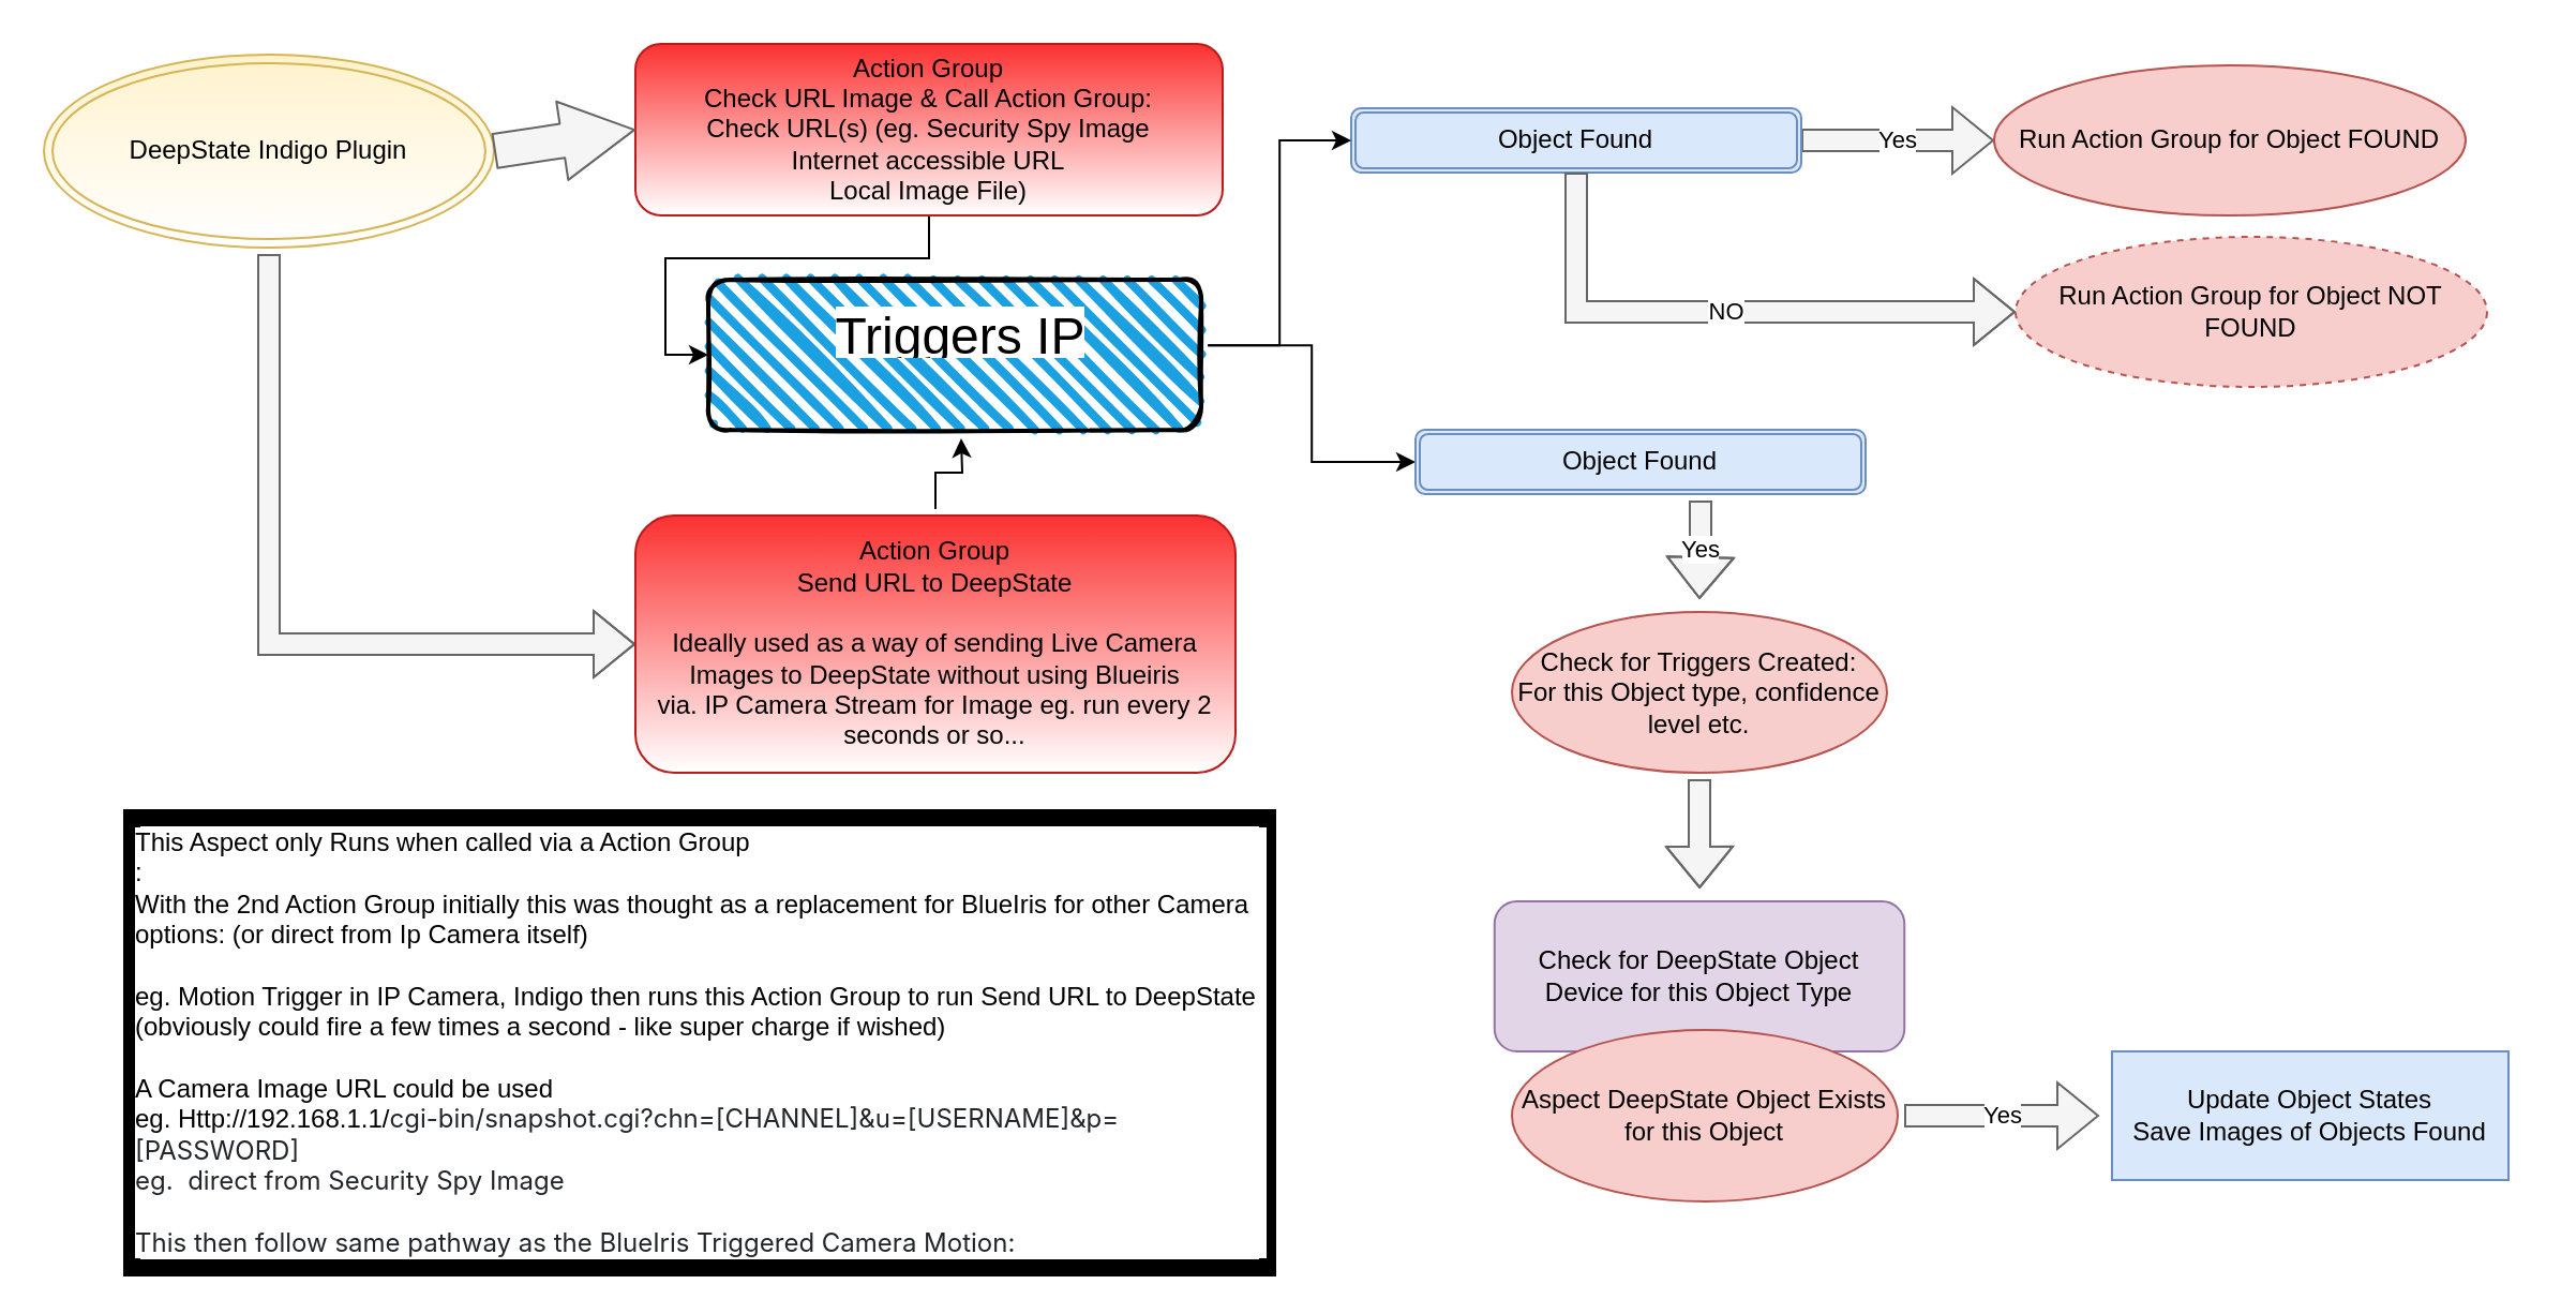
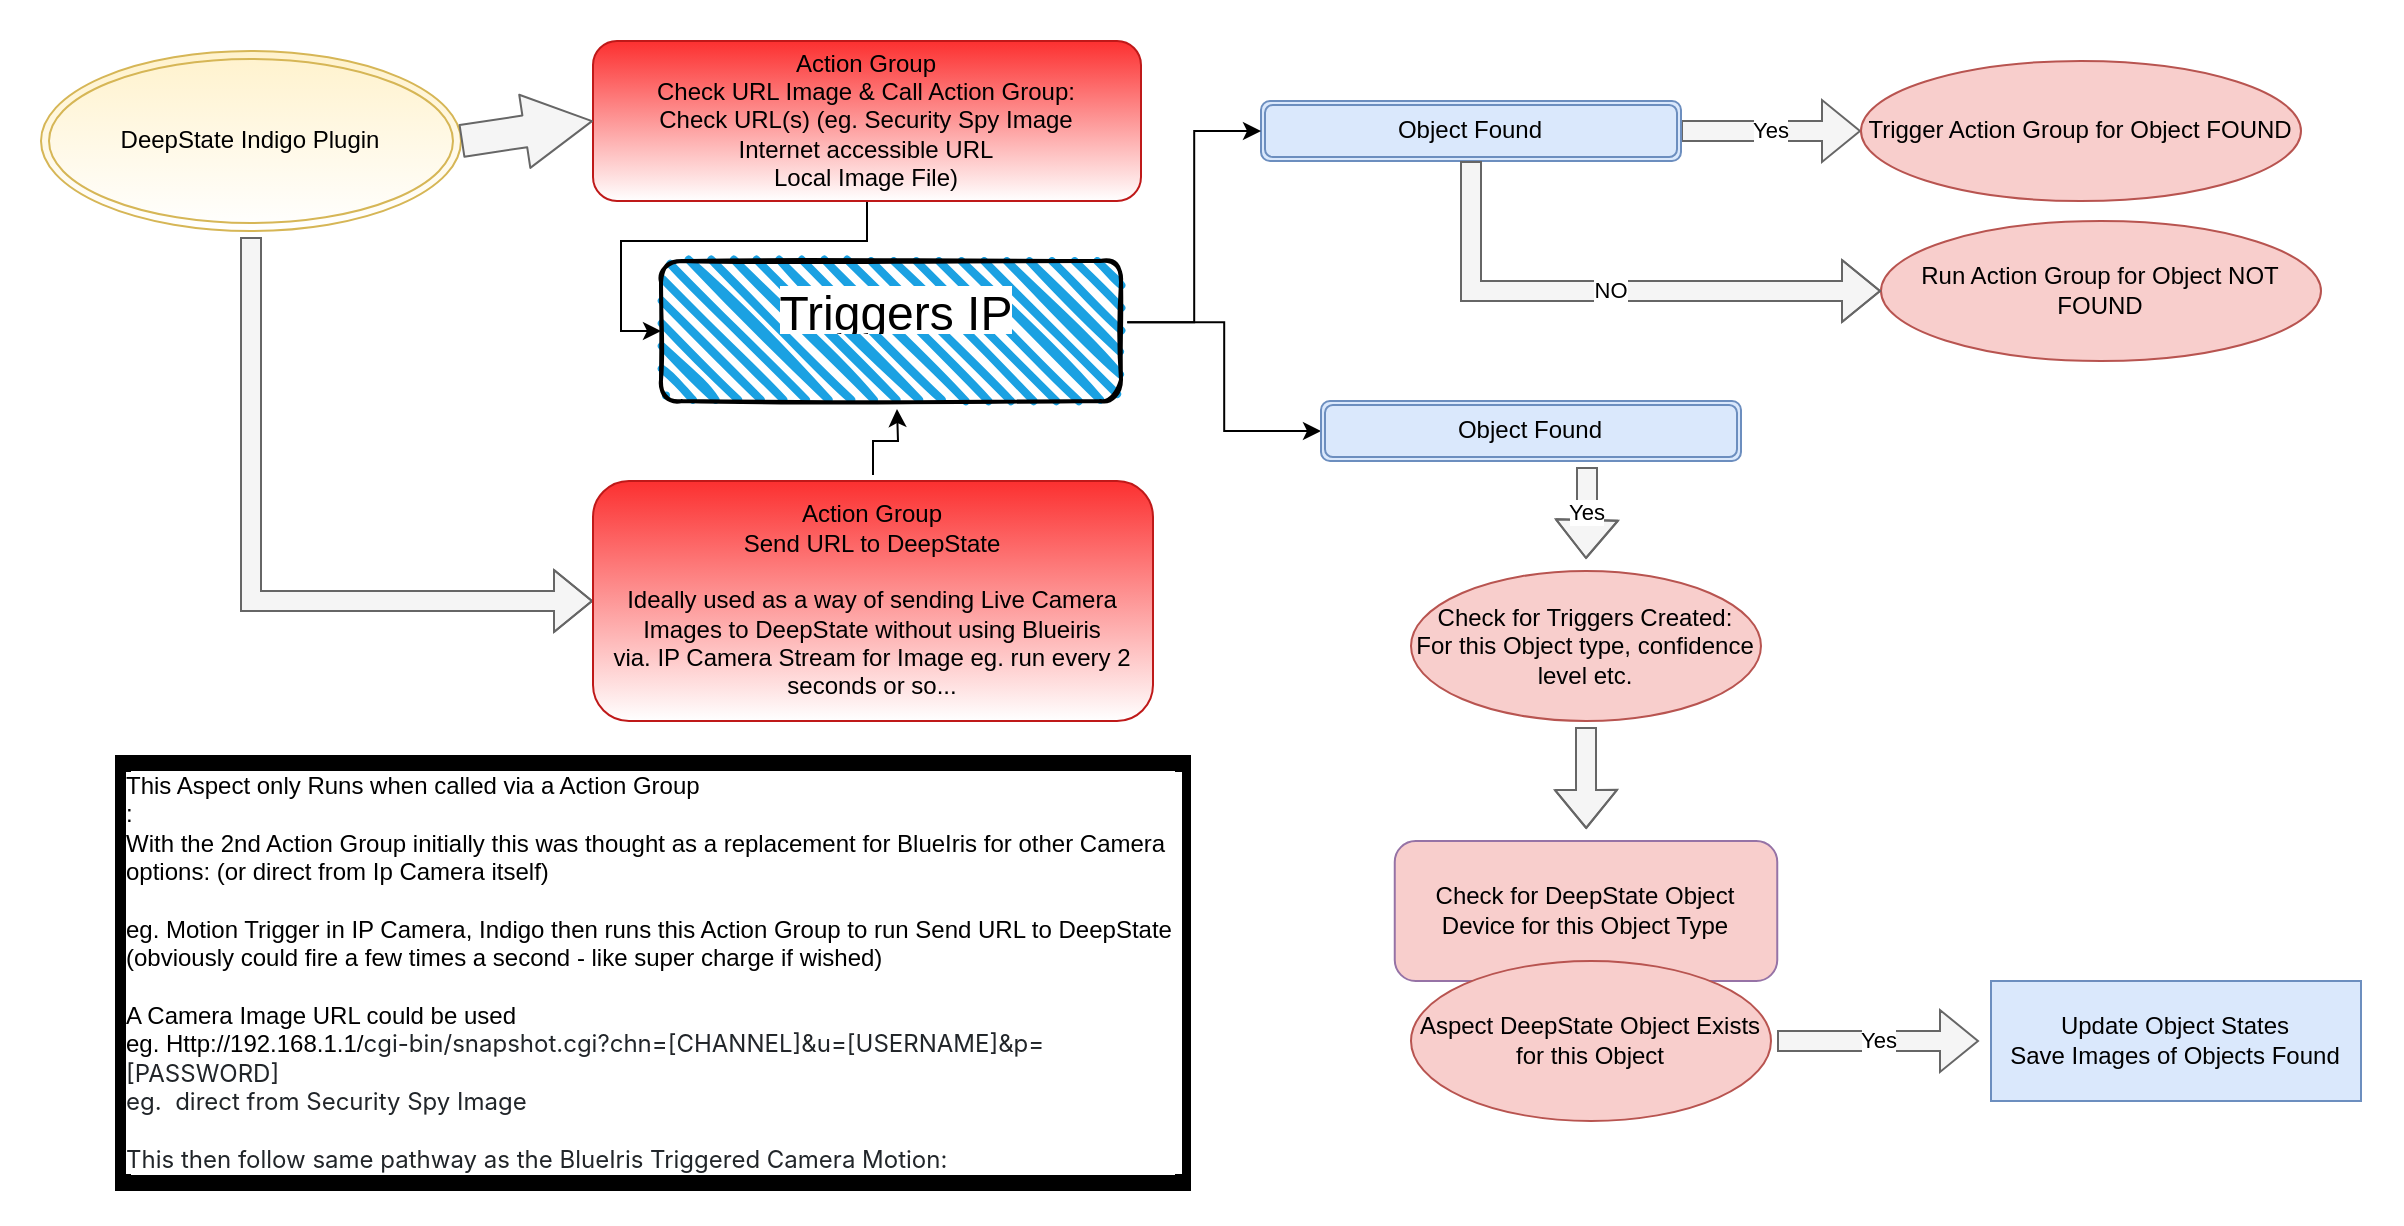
  <mxCell id="0" />
  <mxCell id="1" parent="0" />
  <mxCell id="2" value="Yes" style="edgeStyle=orthogonalEdgeStyle;shape=flexArrow;rounded=0;orthogonalLoop=1;jettySize=auto;html=1;fillColor=#f5f5f5;strokeColor=#666666;" parent="1" source="3" target="4" edge="1"><mxGeometry relative="1" as="geometry" /></mxCell>
  <mxCell id="3" value="Object Found" style="shape=ext;double=1;rounded=1;whiteSpace=wrap;html=1;fillColor=#dae8fc;strokeColor=#6c8ebf;" parent="1" vertex="1"><mxGeometry x="630" y="50" width="210" height="30" as="geometry" /></mxCell>
- <mxCell id="4" value="Run Action Group for Object FOUND" style="ellipse;whiteSpace=wrap;html=1;align=center;newEdgeStyle={&quot;edgeStyle&quot;:&quot;entityRelationEdgeStyle&quot;,&quot;startArrow&quot;:&quot;none&quot;,&quot;endArrow&quot;:&quot;none&quot;,&quot;segment&quot;:10,&quot;curved&quot;:1};treeFolding=1;treeMoving=1;fillColor=#f8cecc;strokeColor=#b85450;" parent="1" vertex="1"><mxGeometry x="930" y="30" width="220" height="70" as="geometry" /></mxCell>
+ <mxCell id="4" value="Trigger Action Group for Object FOUND" style="ellipse;whiteSpace=wrap;html=1;align=center;newEdgeStyle={&quot;edgeStyle&quot;:&quot;entityRelationEdgeStyle&quot;,&quot;startArrow&quot;:&quot;none&quot;,&quot;endArrow&quot;:&quot;none&quot;,&quot;segment&quot;:10,&quot;curved&quot;:1};treeFolding=1;treeMoving=1;fillColor=#f8cecc;strokeColor=#b85450;" parent="1" vertex="1"><mxGeometry x="930" y="30" width="220" height="70" as="geometry" /></mxCell>
  <mxCell id="5" value="" style="rounded=1;whiteSpace=wrap;html=1;strokeWidth=2;fillWeight=4;hachureGap=8;hachureAngle=45;fillColor=#1ba1e2;sketch=1;labelBackgroundColor=#ffffff;" parent="1" vertex="1"><mxGeometry x="330" y="130" width="230" height="70" as="geometry" /></mxCell>
  <mxCell id="6" style="edgeStyle=orthogonalEdgeStyle;rounded=0;orthogonalLoop=1;jettySize=auto;html=1;exitX=1;exitY=0.75;exitDx=0;exitDy=0;entryX=0;entryY=0.5;entryDx=0;entryDy=0;" edge="1" parent="1" source="8" target="3"><mxGeometry relative="1" as="geometry" /></mxCell>
  <mxCell id="7" style="edgeStyle=orthogonalEdgeStyle;rounded=0;sketch=0;orthogonalLoop=1;jettySize=auto;html=1;exitX=1;exitY=0.75;exitDx=0;exitDy=0;entryX=0;entryY=0.5;entryDx=0;entryDy=0;shadow=0;sourcePerimeterSpacing=3;targetPerimeterSpacing=6;" edge="1" parent="1" source="8" target="20"><mxGeometry relative="1" as="geometry" /></mxCell>
  <mxCell id="8" value="&lt;span style=&quot;font-size: 24px&quot;&gt;Triggers IP&lt;/span&gt;" style="text;html=1;align=center;verticalAlign=middle;whiteSpace=wrap;overflow=hidden;labelBackgroundColor=#ffffff;" parent="1" vertex="1"><mxGeometry x="333.12" y="140" width="230.01" height="27.5" as="geometry" /></mxCell>
  <mxCell id="9" value="This Aspect only Runs when called via a Action Group&lt;br&gt;:&lt;br&gt;With the 2nd Action Group initially this was thought as a replacement for BlueIris for other Camera options: (or direct from Ip Camera itself)&lt;br&gt;&lt;br&gt;eg. Motion Trigger in IP Camera, Indigo then runs this Action Group to run Send URL to DeepState&lt;br&gt;(obviously could fire a few times a second - like super charge if wished)&lt;br&gt;&lt;br&gt;A Camera Image URL could be used&lt;br&gt;&lt;font style=&quot;font-size: 12px&quot;&gt;eg. Http://192.168.1.1/&lt;font color=&quot;#212529&quot; face=&quot;-apple-system, BlinkMacSystemFont, Segoe UI, Roboto, Helvetica Neue, Arial, Noto Sans, sans-serif, Apple Color Emoji, Segoe UI Emoji, Segoe UI Symbol, Noto Color Emoji&quot;&gt;cgi-bin/snapshot.cgi?chn=[CHANNEL]&amp;amp;u=[USERNAME]&amp;amp;p=[PASSWORD]&lt;br&gt;eg.&amp;nbsp; direct from Security Spy Image&amp;nbsp;&lt;br&gt;&lt;br&gt;This then follow same pathway as the BlueIris Triggered Camera Motion:&lt;br&gt;&lt;/font&gt;&lt;/font&gt;" style="rounded=0;whiteSpace=wrap;html=1;labelBackgroundColor=#ffffff;strokeWidth=8;align=left;" parent="1" vertex="1"><mxGeometry x="61" y="381" width="530" height="210" as="geometry" /></mxCell>
  <mxCell id="10" style="edgeStyle=orthogonalEdgeStyle;rounded=0;orthogonalLoop=1;jettySize=auto;html=1;entryX=0;entryY=0.5;entryDx=0;entryDy=0;targetPerimeterSpacing=6;sourcePerimeterSpacing=3;sketch=0;shadow=0;shape=flexArrow;fillColor=#f5f5f5;strokeColor=#666666;" edge="1" parent="1" source="11" target="18"><mxGeometry relative="1" as="geometry"><Array as="points"><mxPoint x="125" y="300" /></Array></mxGeometry></mxCell>
  <mxCell id="11" value="DeepState Indigo Plugin" style="ellipse;shape=doubleEllipse;whiteSpace=wrap;html=1;fillColor=#fff2cc;strokeColor=#d6b656;gradientColor=#ffffff;" vertex="1" parent="1"><mxGeometry x="20" y="25" width="210" height="90" as="geometry" /></mxCell>
  <mxCell id="12" style="edgeStyle=orthogonalEdgeStyle;rounded=0;orthogonalLoop=1;jettySize=auto;html=1;exitX=0.5;exitY=1;exitDx=0;exitDy=0;entryX=0;entryY=0.5;entryDx=0;entryDy=0;" edge="1" parent="1" source="13" target="5"><mxGeometry relative="1" as="geometry" /></mxCell>
  <mxCell id="13" value="Action Group&lt;br&gt;Check URL Image &amp;amp; Call Action Group:&lt;br&gt;Check URL(s) (eg. Security Spy Image&lt;br&gt;Internet accessible URL&lt;br&gt;Local Image File)" style="rounded=1;whiteSpace=wrap;html=1;strokeColor=#BF1919;fillColor=#FC3030;gradientColor=#ffffff;" vertex="1" parent="1"><mxGeometry x="296" y="20" width="274" height="80" as="geometry" /></mxCell>
- <mxCell id="14" value="Run Action Group for Object NOT FOUND" style="ellipse;whiteSpace=wrap;html=1;align=center;newEdgeStyle={&quot;edgeStyle&quot;:&quot;entityRelationEdgeStyle&quot;,&quot;startArrow&quot;:&quot;none&quot;,&quot;endArrow&quot;:&quot;none&quot;,&quot;segment&quot;:10,&quot;curved&quot;:1};treeFolding=1;treeMoving=1;fillColor=#f8cecc;strokeColor=#b85450;dashed=1;" vertex="1" parent="1"><mxGeometry x="940" y="110" width="220" height="70" as="geometry" /></mxCell>
+ <mxCell id="14" value="Run Action Group for Object NOT FOUND" style="ellipse;whiteSpace=wrap;html=1;align=center;newEdgeStyle={&quot;edgeStyle&quot;:&quot;entityRelationEdgeStyle&quot;,&quot;startArrow&quot;:&quot;none&quot;,&quot;endArrow&quot;:&quot;none&quot;,&quot;segment&quot;:10,&quot;curved&quot;:1};treeFolding=1;treeMoving=1;fillColor=#f8cecc;strokeColor=#b85450;" vertex="1" parent="1"><mxGeometry x="940" y="110" width="220" height="70" as="geometry" /></mxCell>
  <mxCell id="15" value="NO" style="edgeStyle=orthogonalEdgeStyle;shape=flexArrow;rounded=0;orthogonalLoop=1;jettySize=auto;html=1;fillColor=#f5f5f5;strokeColor=#666666;exitX=0.5;exitY=1;exitDx=0;exitDy=0;entryX=0;entryY=0.5;entryDx=0;entryDy=0;" edge="1" parent="1" source="3" target="14"><mxGeometry relative="1" as="geometry"><mxPoint x="800" y="140" as="sourcePoint" /><mxPoint x="890" y="140" as="targetPoint" /></mxGeometry></mxCell>
  <mxCell id="16" value="" style="shape=flexArrow;endArrow=classic;html=1;width=16;endSize=11;exitX=1;exitY=0.5;exitDx=0;exitDy=0;entryX=0;entryY=0.5;entryDx=0;entryDy=0;fillColor=#f5f5f5;strokeColor=#666666;" edge="1" parent="1" source="11" target="13"><mxGeometry width="50" height="50" relative="1" as="geometry"><mxPoint x="220" y="50" as="sourcePoint" /><mxPoint x="270" y="0" as="targetPoint" /><Array as="points" /></mxGeometry></mxCell>
  <mxCell id="17" value="" style="edgeStyle=orthogonalEdgeStyle;rounded=0;sketch=0;orthogonalLoop=1;jettySize=auto;html=1;shadow=0;sourcePerimeterSpacing=3;targetPerimeterSpacing=6;" edge="1" parent="1" source="18"><mxGeometry relative="1" as="geometry"><mxPoint x="448" y="204" as="targetPoint" /></mxGeometry></mxCell>
  <mxCell id="18" value="Action Group&lt;br&gt;Send URL to DeepState&lt;br&gt;&lt;br&gt;Ideally used as a way of sending Live Camera Images to DeepState without using Blueiris&lt;br&gt;via. IP Camera Stream for Image eg. run every 2 seconds or so..." style="rounded=1;whiteSpace=wrap;html=1;strokeColor=#BF1919;fillColor=#FC3030;gradientColor=#ffffff;" vertex="1" parent="1"><mxGeometry x="296" y="240" width="280" height="120" as="geometry" /></mxCell>
  <mxCell id="19" value="Yes" style="edgeStyle=orthogonalEdgeStyle;rounded=0;sketch=0;orthogonalLoop=1;jettySize=auto;html=1;shadow=0;sourcePerimeterSpacing=3;targetPerimeterSpacing=6;shape=flexArrow;fillColor=#f5f5f5;strokeColor=#666666;" edge="1" parent="1" source="20" target="22"><mxGeometry relative="1" as="geometry"><Array as="points"><mxPoint x="793" y="258" /></Array></mxGeometry></mxCell>
  <mxCell id="20" value="Object Found" style="shape=ext;double=1;rounded=1;whiteSpace=wrap;html=1;fillColor=#dae8fc;strokeColor=#6c8ebf;" vertex="1" parent="1"><mxGeometry x="660" y="200" width="210" height="30" as="geometry" /></mxCell>
  <mxCell id="21" value="" style="edgeStyle=orthogonalEdgeStyle;shape=flexArrow;rounded=0;sketch=0;orthogonalLoop=1;jettySize=auto;html=1;shadow=0;sourcePerimeterSpacing=3;targetPerimeterSpacing=6;fillColor=#f5f5f5;strokeColor=#666666;" edge="1" parent="1" source="22" target="23"><mxGeometry relative="1" as="geometry" /></mxCell>
  <mxCell id="22" value="Check for Triggers Created:&lt;br&gt;For this Object type, confidence level etc." style="ellipse;whiteSpace=wrap;html=1;rounded=1;strokeColor=#b85450;fillColor=#f8cecc;" vertex="1" parent="1"><mxGeometry x="705" y="285" width="175" height="75" as="geometry" /></mxCell>
- <mxCell id="23" value="Check for DeepState Object Device for this Object Type" style="whiteSpace=wrap;html=1;rounded=1;strokeColor=#9673a6;fillColor=#e1d5e7;" vertex="1" parent="1"><mxGeometry x="696.88" y="420" width="191.25" height="70" as="geometry" /></mxCell>
+ <mxCell id="23" value="Check for DeepState Object Device for this Object Type" style="whiteSpace=wrap;html=1;rounded=1;strokeColor=#9673a6;fillColor=#f8cecc;" vertex="1" parent="1"><mxGeometry x="696.88" y="420" width="191.25" height="70" as="geometry" /></mxCell>
  <mxCell id="24" value="Yes" style="edgeStyle=orthogonalEdgeStyle;shape=flexArrow;rounded=0;sketch=0;orthogonalLoop=1;jettySize=auto;html=1;shadow=0;sourcePerimeterSpacing=3;targetPerimeterSpacing=6;fillColor=#f5f5f5;strokeColor=#666666;" edge="1" parent="1" source="25" target="26"><mxGeometry relative="1" as="geometry" /></mxCell>
  <mxCell id="25" value="Aspect DeepState Object Exists for this Object" style="ellipse;whiteSpace=wrap;html=1;fillColor=#f8cecc;strokeColor=#b85450;" vertex="1" parent="1"><mxGeometry x="705" y="480" width="180" height="80" as="geometry" /></mxCell>
- <mxCell id="26" value="Update Object States&lt;br&gt;Save Images of Objects Found" style="whiteSpace=wrap;html=1;strokeColor=#6c8ebf;fillColor=#dae8fc;" vertex="1" parent="1"><mxGeometry x="985" y="490" width="185" height="60" as="geometry" /></mxCell>
+ <mxCell id="26" value="Update Object States&lt;br&gt;Save Images of Objects Found" style="whiteSpace=wrap;html=1;strokeColor=#6c8ebf;fillColor=#dae8fc;" vertex="1" parent="1"><mxGeometry x="995" y="490" width="185" height="60" as="geometry" /></mxCell>
